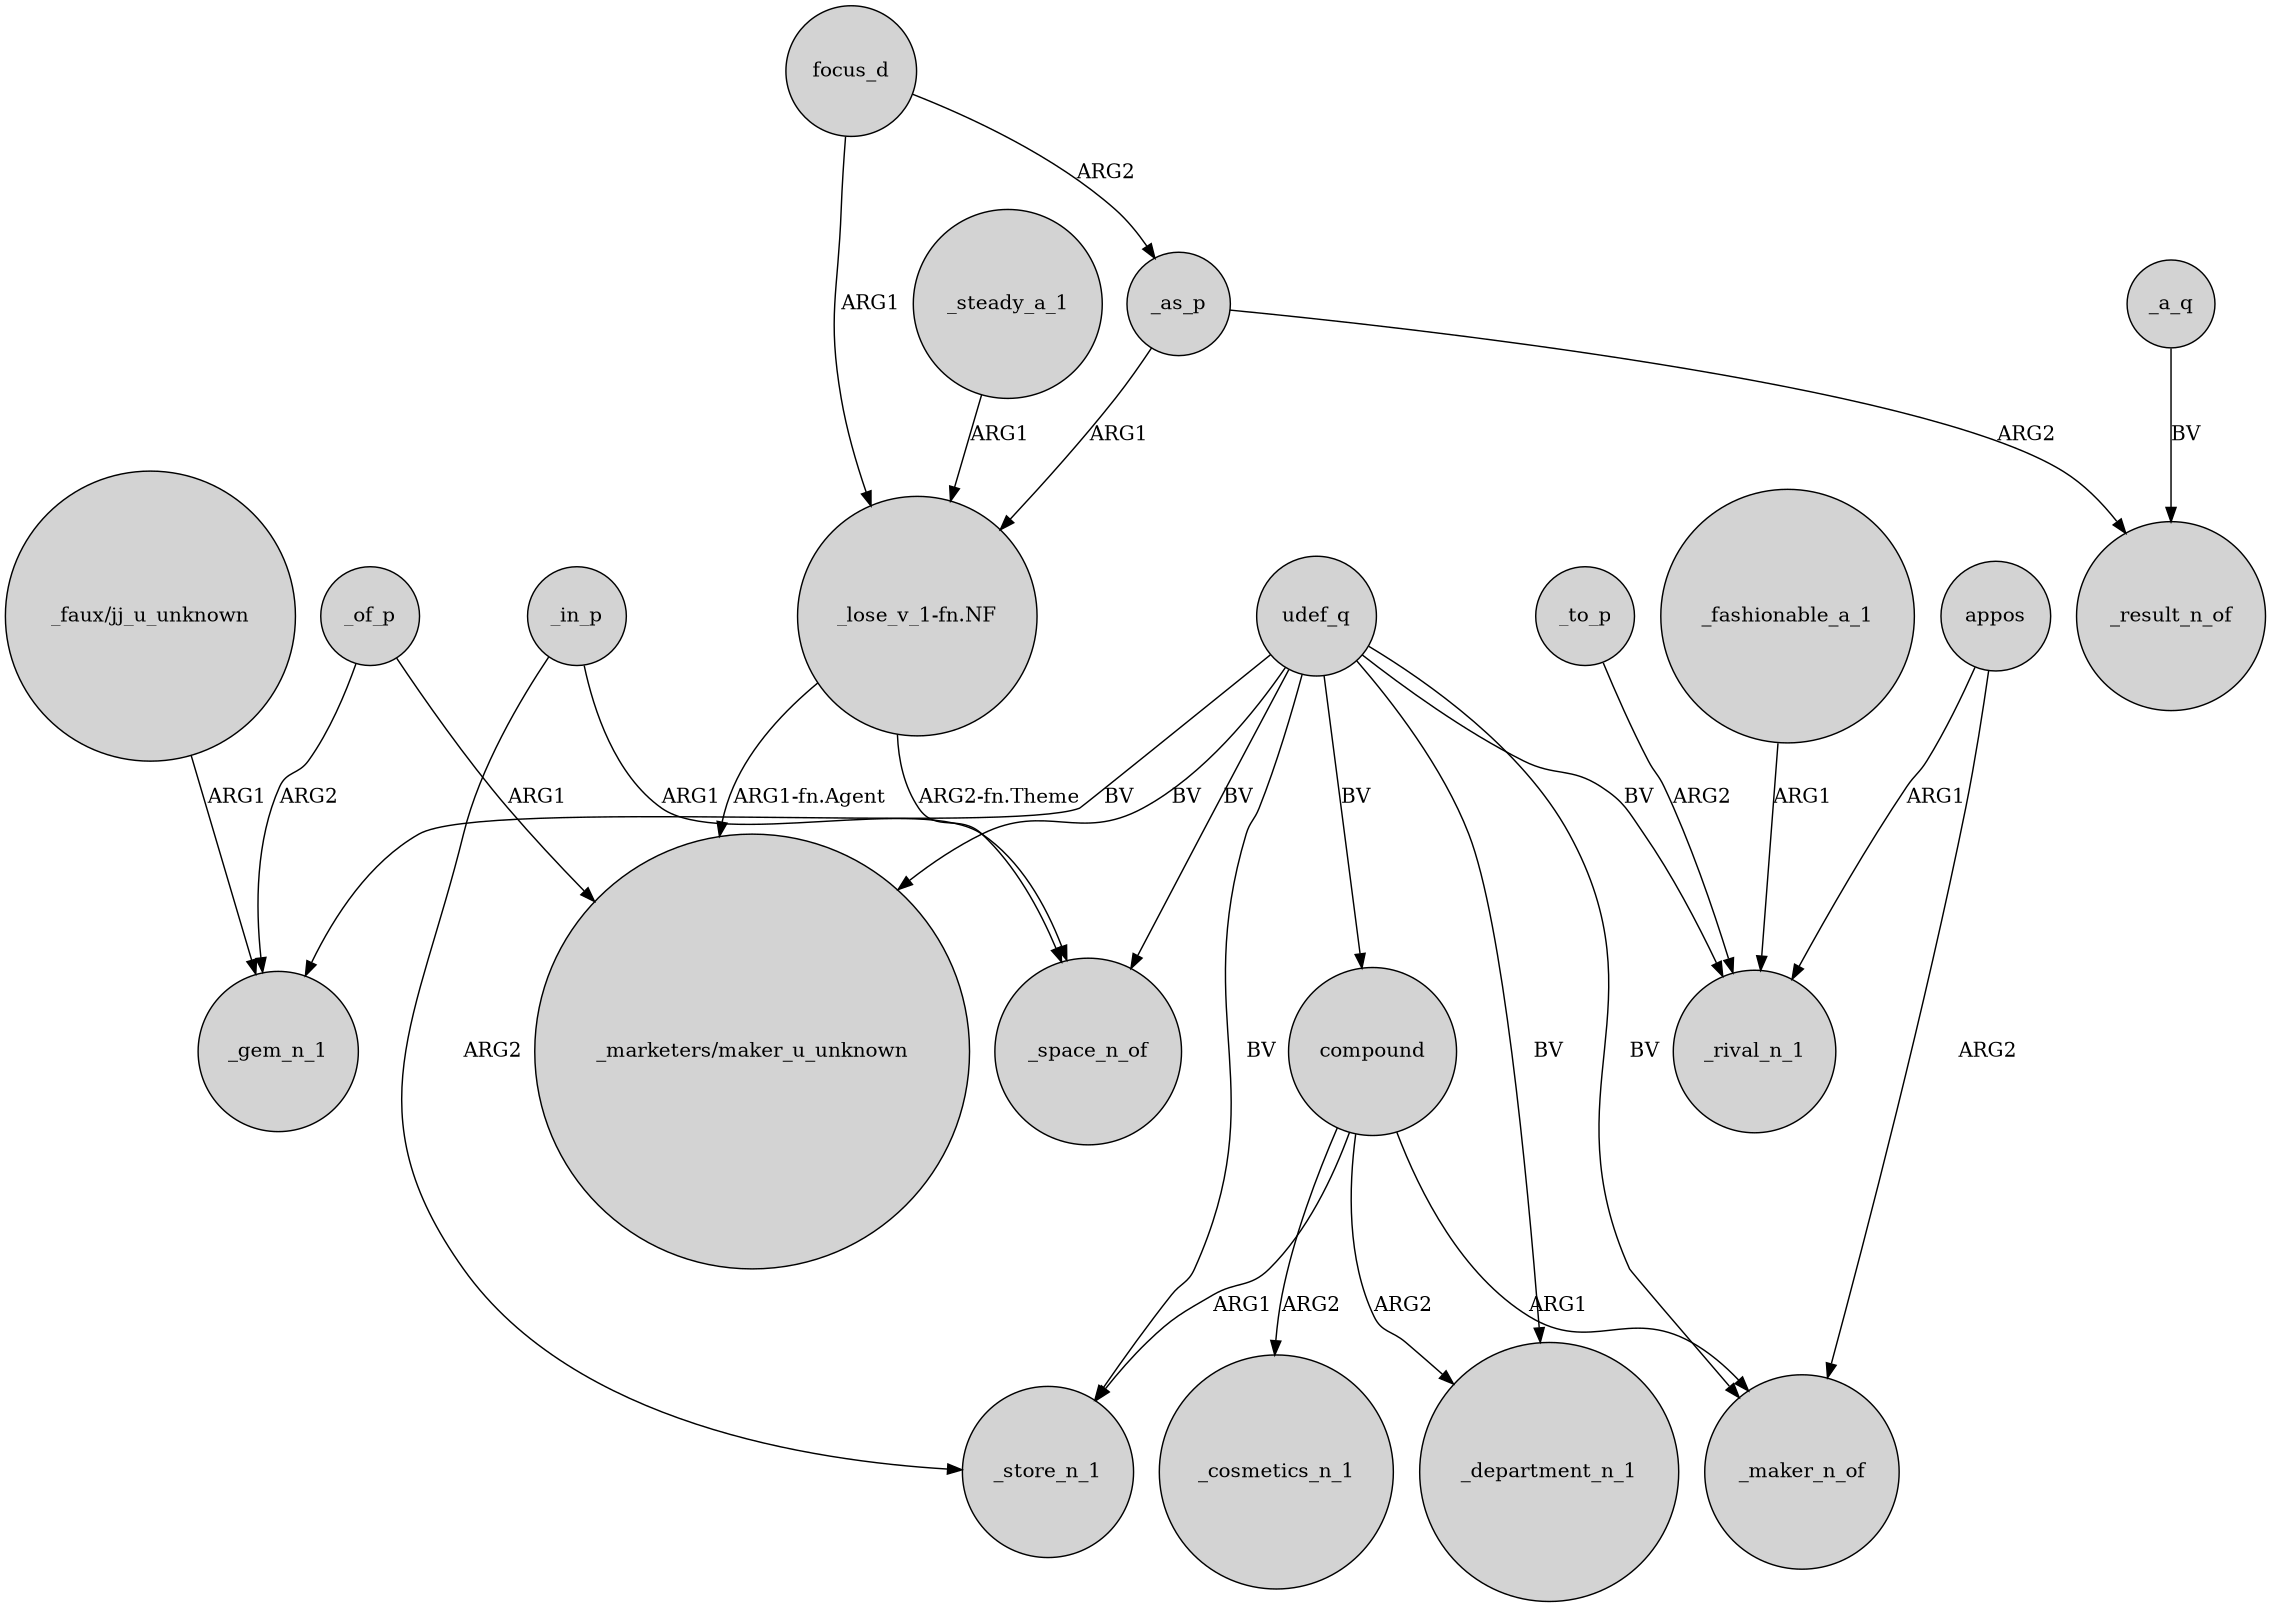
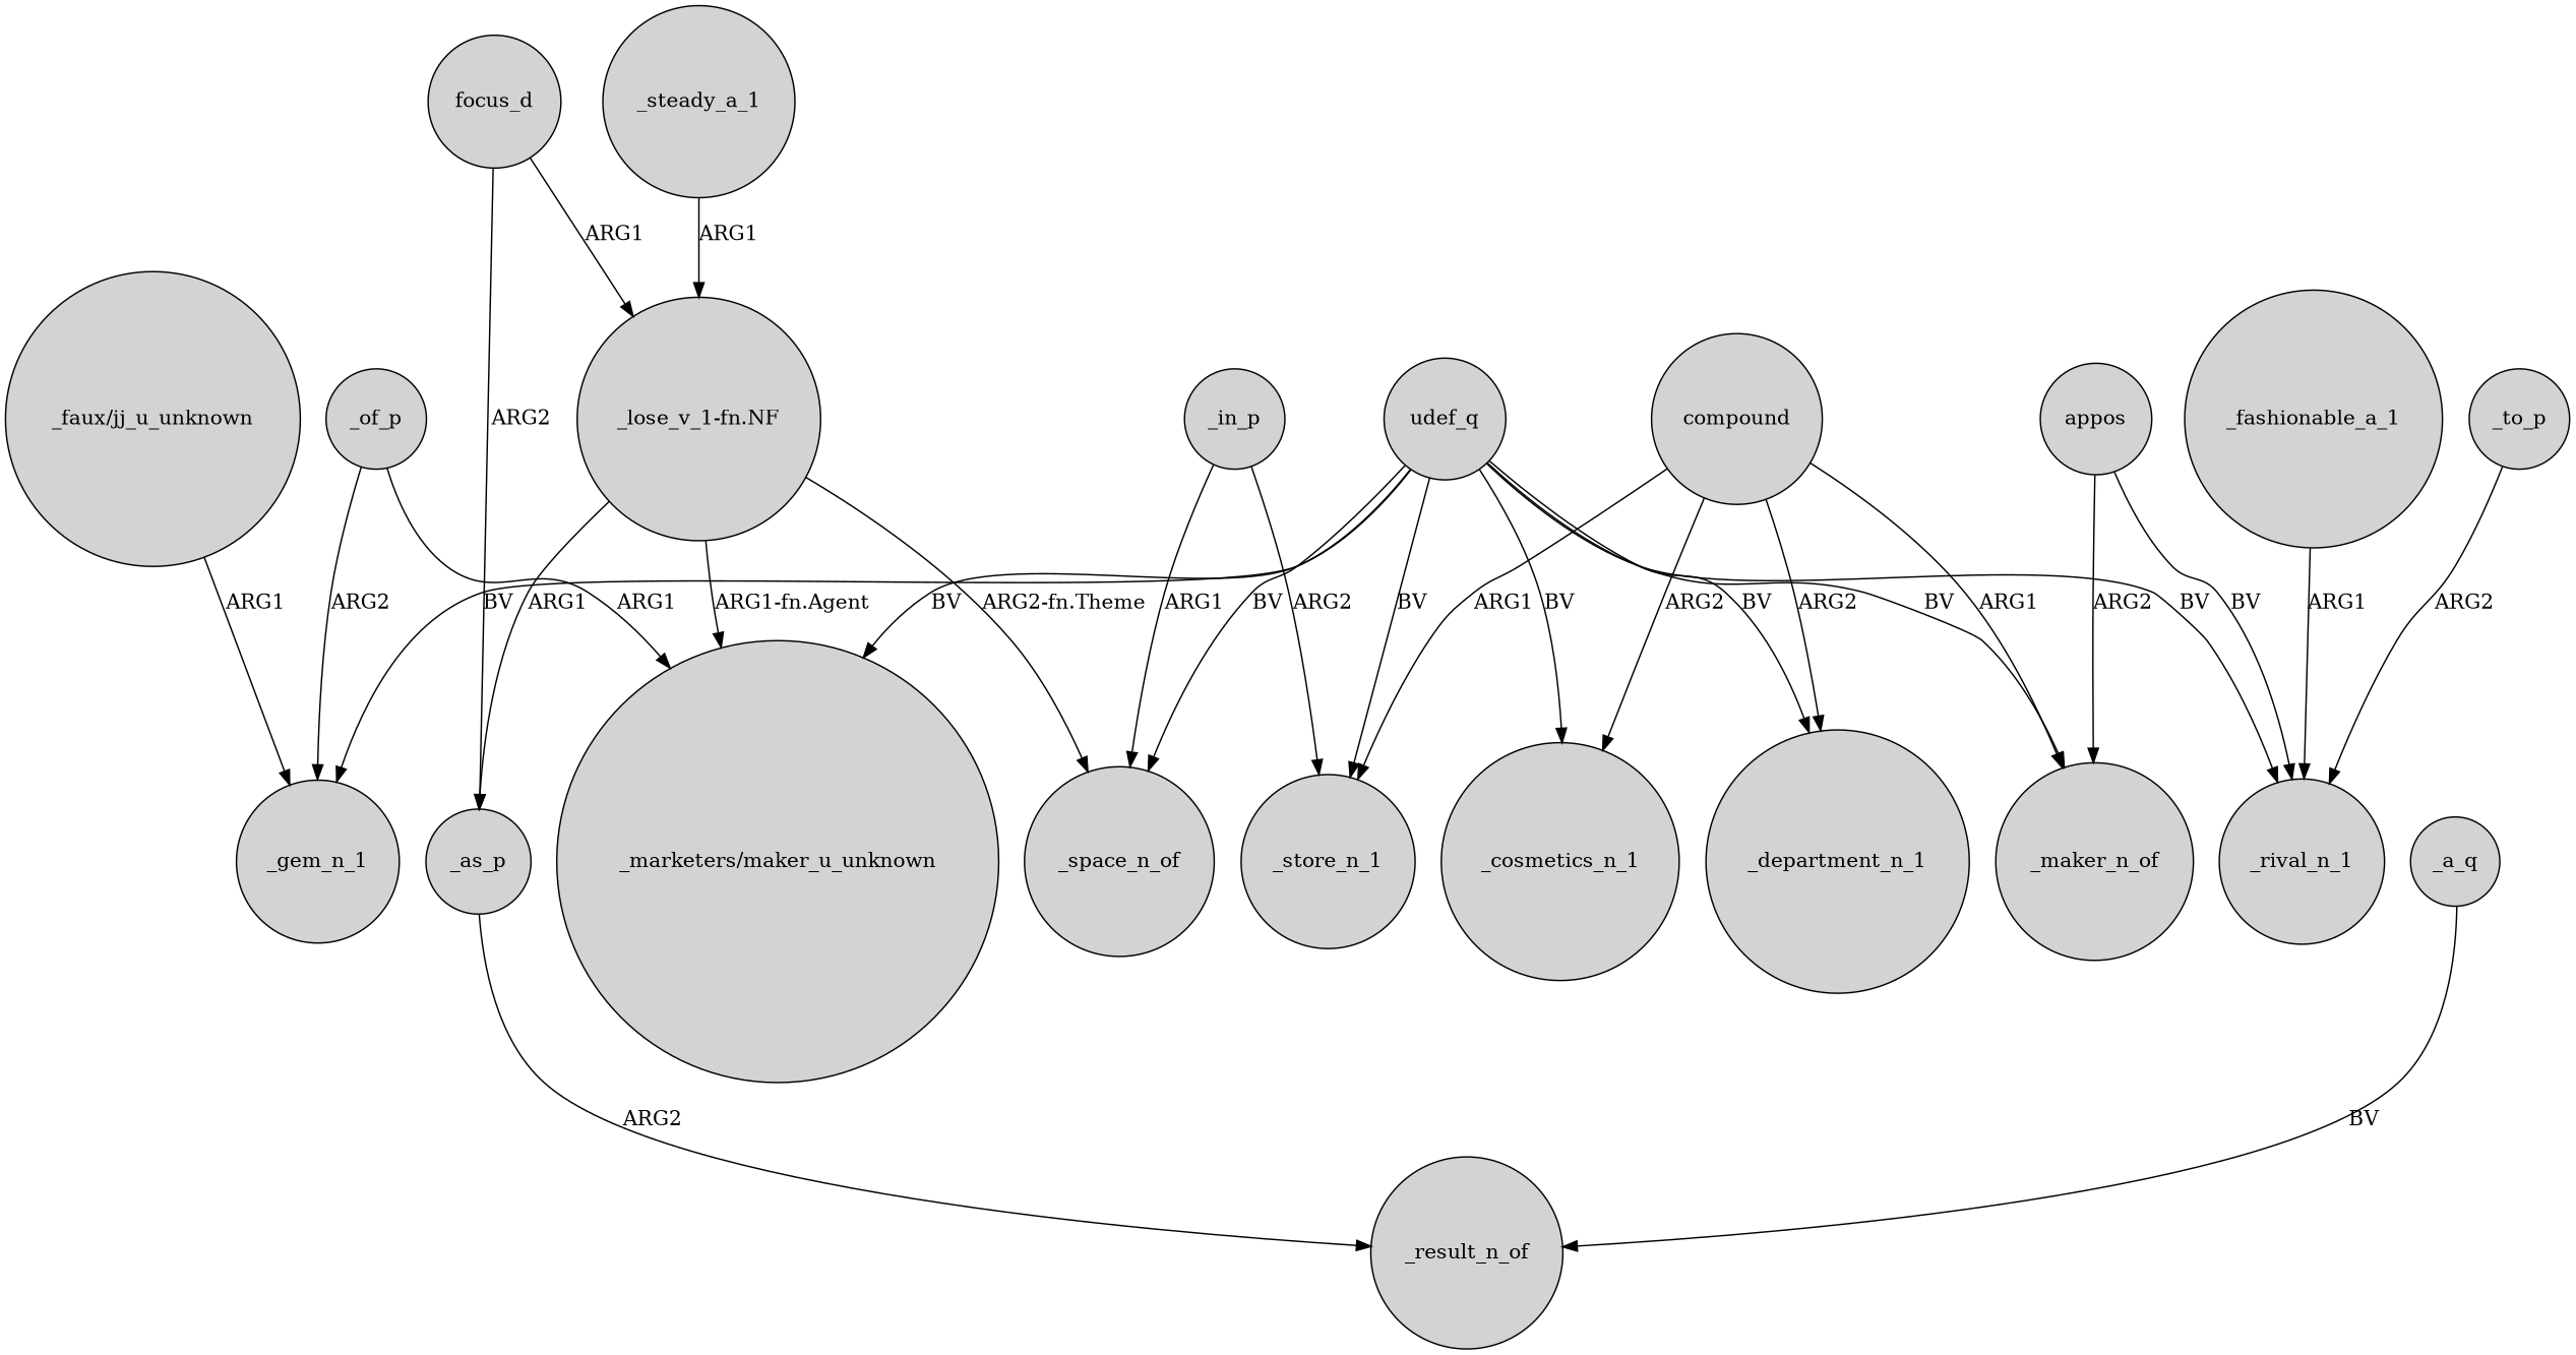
  digraph {
    node [shape=circle style=filled]
    _of_p
    _gem_n_1
    n3 [label="_marketers/maker_u_unknown"]
    udef_q
    _department_n_1
    _space_n_of
    _rival_n_1
    _store_n_1
    _maker_n_of
    _cosmetics_n_1
    "_lose_v_1-fn.NF"
    _fashionable_a_1
    compound
    focus_d
    _as_p
    _result_n_of
    _a_q
    _to_p
    _steady_a_1
    _in_p
    appos
    "_faux/jj_u_unknown"
    _of_p -> _gem_n_1 [label=ARG2]
    _of_p -> n3 [label=ARG1]
    udef_q -> _gem_n_1 [label=BV]
    udef_q -> n3 [label=BV]
    udef_q -> _department_n_1 [label=BV]
    udef_q -> _space_n_of [label=BV]
    udef_q -> _rival_n_1 [label=BV]
    udef_q -> _store_n_1 [label=BV]
    udef_q -> _maker_n_of [label=BV]
-   udef_q -> compound [label=BV]
+   udef_q -> _cosmetics_n_1 [label=BV]
    "_lose_v_1-fn.NF" -> n3 [label="ARG1-fn.Agent"]
    "_lose_v_1-fn.NF" -> _space_n_of [label="ARG2-fn.Theme"]
    _fashionable_a_1 -> _rival_n_1 [label=ARG1]
    compound -> _department_n_1 [label=ARG2]
    compound -> _store_n_1 [label=ARG1]
    compound -> _maker_n_of [label=ARG1]
    compound -> _cosmetics_n_1 [label=ARG2]
    focus_d -> "_lose_v_1-fn.NF" [label=ARG1]
    focus_d -> _as_p [label=ARG2]
-   _as_p -> "_lose_v_1-fn.NF" [label=ARG1]
+   "_lose_v_1-fn.NF" -> _as_p [label=ARG1]
    _as_p -> _result_n_of [label=ARG2]
    _a_q -> _result_n_of [label=BV]
    _to_p -> _rival_n_1 [label=ARG2]
    _steady_a_1 -> "_lose_v_1-fn.NF" [label=ARG1]
    _in_p -> _space_n_of [label=ARG1]
    _in_p -> _store_n_1 [label=ARG2]
-   appos -> _rival_n_1 [label=ARG1]
+   appos -> _rival_n_1 [label=BV]
    appos -> _maker_n_of [label=ARG2]
    "_faux/jj_u_unknown" -> _gem_n_1 [label=ARG1]
  }
